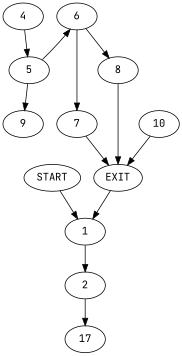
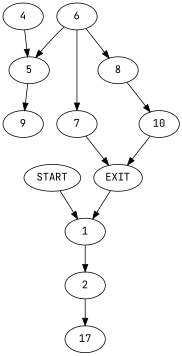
  digraph {
    fontname="JetBrains Mono"
    node [fontname="JetBrains Mono"]
    edge [fontname="JetBrains Mono"]
    n1 [label=START]
    1
    2
    n4 [label=17]
    4
    5
    6
    9
    7
    8
    n11 [label=EXIT]
    10
    n1 -> 1
    1 -> 2
    2 -> n4
    4 -> 5
-   5 -> 6
+   6 -> 5
    5 -> 9
    6 -> 7
    6 -> 8
    7 -> n11
-   8 -> n11
+   8 -> 10
    n11 -> 1
    10 -> n11
  }
